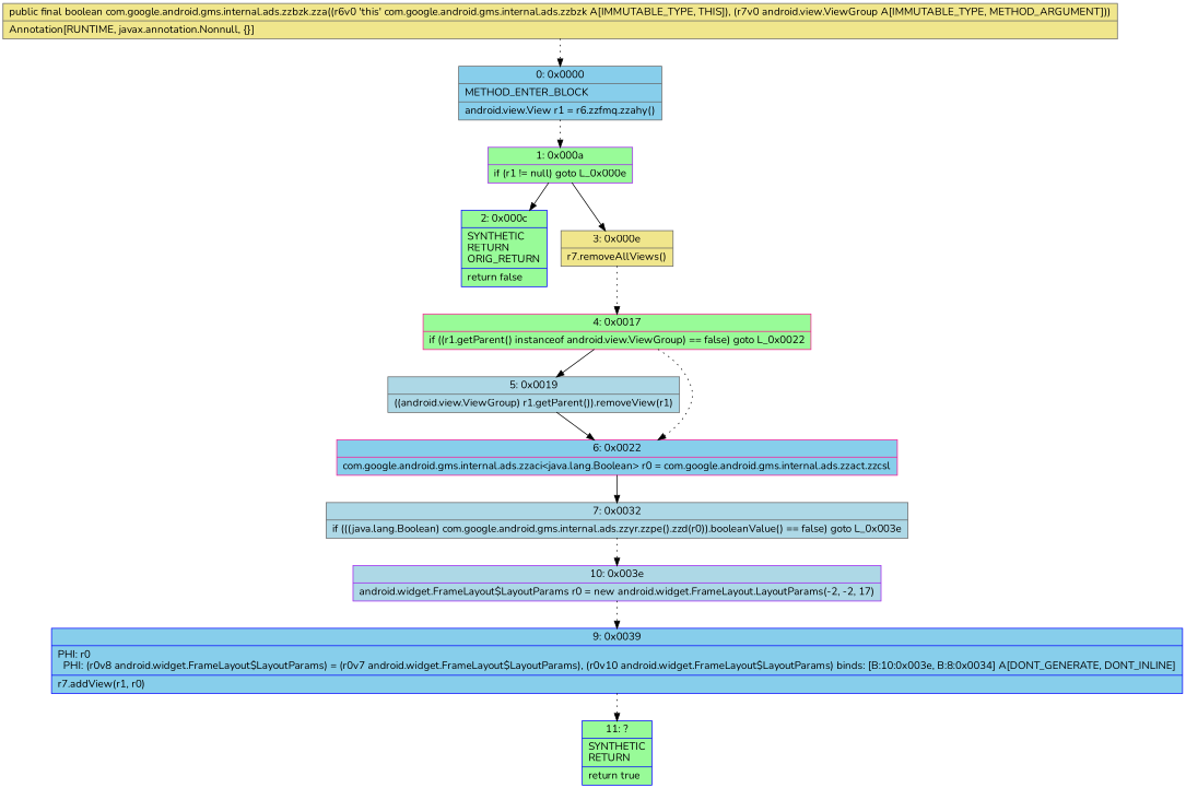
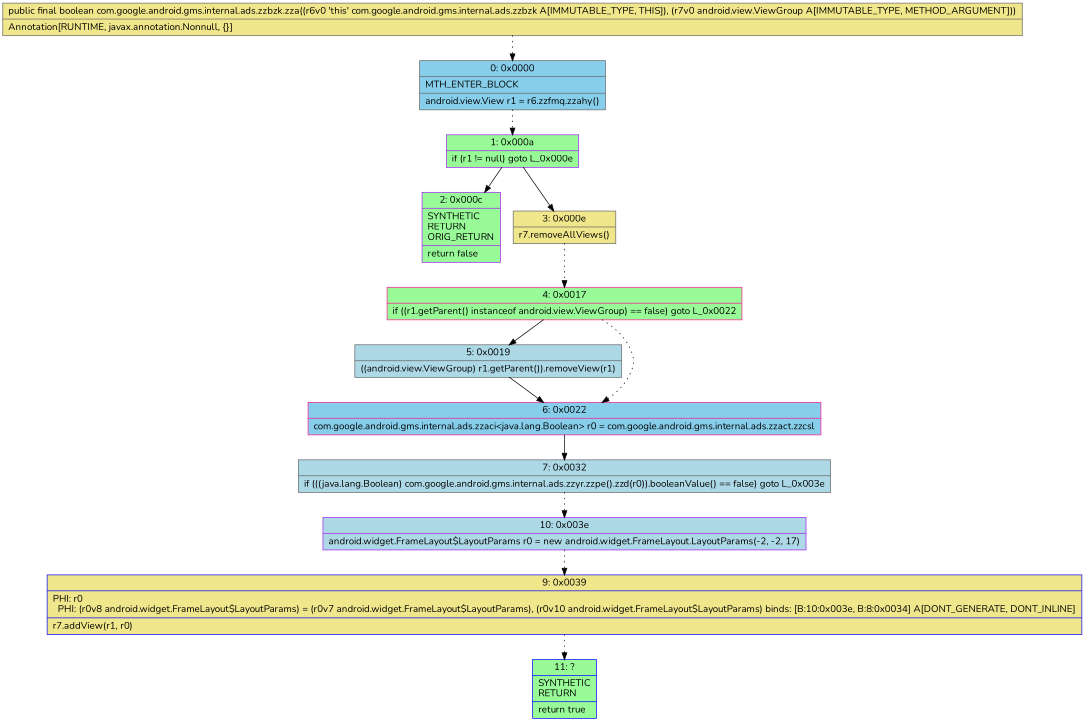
  digraph {
    fontname=Nunito
    node [color=gray40 fillcolor=palegreen fontname=Nunito shape=record style=filled]
    edge [fontname=Nunito style=dotted]
-   n1 [fillcolor=skyblue label="{0\:\ 0x0000|METHOD_ENTER_BLOCK\l|android.view.View r1 = r6.zzfmq.zzahy()\l}"]
+   n1 [fillcolor=skyblue label="{0\:\ 0x0000|MTH_ENTER_BLOCK\l|android.view.View r1 = r6.zzfmq.zzahy()\l}"]
    n2 [color=purple label="{1\:\ 0x000a|if (r1 != null) goto L_0x000e\l}"]
-   n3 [color=blue label="{2\:\ 0x000c|SYNTHETIC\lRETURN\lORIG_RETURN\l|return false\l}"]
+   n3 [color=purple label="{2\:\ 0x000c|SYNTHETIC\lRETURN\lORIG_RETURN\l|return false\l}"]
    n4 [fillcolor=khaki label="{3\:\ 0x000e|r7.removeAllViews()\l}"]
    n5 [color=deeppink label="{4\:\ 0x0017|if ((r1.getParent() instanceof android.view.ViewGroup) == false) goto L_0x0022\l}"]
    n6 [fillcolor=lightblue label="{5\:\ 0x0019|((android.view.ViewGroup) r1.getParent()).removeView(r1)\l}"]
    n7 [color=deeppink fillcolor=skyblue label="{6\:\ 0x0022|com.google.android.gms.internal.ads.zzaci\<java.lang.Boolean\> r0 = com.google.android.gms.internal.ads.zzact.zzcsl\l}"]
    n8 [fillcolor=lightblue label="{7\:\ 0x0032|if (((java.lang.Boolean) com.google.android.gms.internal.ads.zzyr.zzpe().zzd(r0)).booleanValue() == false) goto L_0x003e\l}"]
    n9 [color=purple fillcolor=lightblue label="{10\:\ 0x003e|android.widget.FrameLayout$LayoutParams r0 = new android.widget.FrameLayout.LayoutParams(\-2, \-2, 17)\l}"]
-   n10 [color=blue fillcolor=skyblue label="{9\:\ 0x0039|PHI: r0 \l  PHI: (r0v8 android.widget.FrameLayout$LayoutParams) = (r0v7 android.widget.FrameLayout$LayoutParams), (r0v10 android.widget.FrameLayout$LayoutParams) binds: [B:10:0x003e, B:8:0x0034] A[DONT_GENERATE, DONT_INLINE]\l|r7.addView(r1, r0)\l}"]
+   n10 [color=blue fillcolor=khaki label="{9\:\ 0x0039|PHI: r0 \l  PHI: (r0v8 android.widget.FrameLayout$LayoutParams) = (r0v7 android.widget.FrameLayout$LayoutParams), (r0v10 android.widget.FrameLayout$LayoutParams) binds: [B:10:0x003e, B:8:0x0034] A[DONT_GENERATE, DONT_INLINE]\l|r7.addView(r1, r0)\l}"]
    n11 [color=blue label="{11\:\ ?|SYNTHETIC\lRETURN\l|return true\l}"]
    n12 [fillcolor=khaki label="{public final boolean com.google.android.gms.internal.ads.zzbzk.zza((r6v0 'this' com.google.android.gms.internal.ads.zzbzk A[IMMUTABLE_TYPE, THIS]), (r7v0 android.view.ViewGroup A[IMMUTABLE_TYPE, METHOD_ARGUMENT]))  | Annotation[RUNTIME, javax.annotation.Nonnull, \{\}]\l}"]
    n1 -> n2
    n2 -> n3 [style=solid]
    n2 -> n4 [style=solid]
    n4 -> n5
    n5 -> n6 [style=solid]
    n5 -> n7
    n6 -> n7 [style=solid]
    n7 -> n8 [style=solid]
    n8 -> n9
    n9 -> n10
    n10 -> n11
    n12 -> n1
  }
